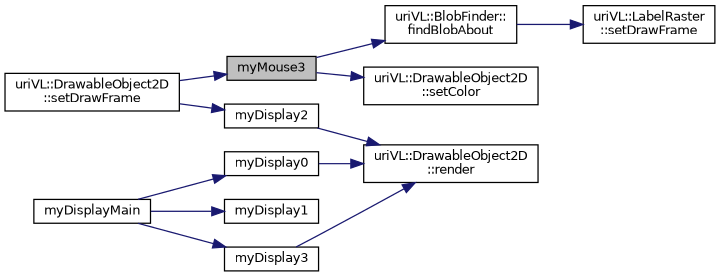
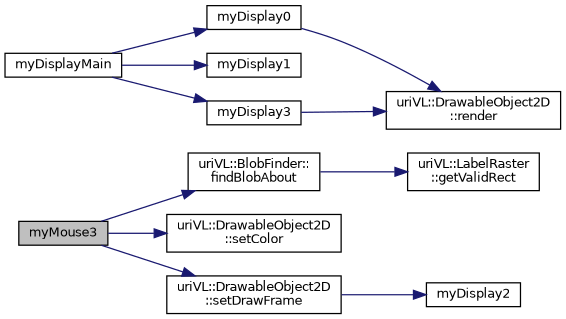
  digraph {
    rankdir=LR
    node [color=black fillcolor=white fontname=Helvetica fontsize=10 shape=record style=filled]
    edge [color=midnightblue fontname=Helvetica fontsize=10 labelfontname=Helvetica labelfontsize=10 style=solid]
    n1 [fillcolor=grey75 fontcolor=black height=0.2 label=myMouse3 width=0.4]
    n2 [height=0.2 label="uriVL::BlobFinder::\lfindBlobAbout" width=0.4]
    n3 [height=0.2 label="uriVL::DrawableObject2D\l::setColor" width=0.4]
    n4 [height=0.2 label="uriVL::DrawableObject2D\l::setDrawFrame" width=0.4]
-   n5 [height=0.2 label="uriVL::LabelRaster\l::setDrawFrame" width=0.4]
+   n5 [height=0.2 label="uriVL::LabelRaster\l::getValidRect" width=0.4]
    n6 [height=0.2 label=myDisplayMain width=0.4]
    n7 [height=0.2 label=myDisplay0 width=0.4]
    n8 [height=0.2 label=myDisplay1 width=0.4]
    n9 [height=0.2 label=myDisplay3 width=0.4]
    n10 [height=0.2 label=myDisplay2 width=0.4]
    n11 [height=0.2 label="uriVL::DrawableObject2D\l::render" width=0.4]
    n1 -> n2
    n1 -> n3
-   n4 -> n1
+   n1 -> n4
    n2 -> n5
    n4 -> n10
    n6 -> n7
    n6 -> n8
    n6 -> n9
    n7 -> n11
    n9 -> n11
-   n10 -> n11
  }
